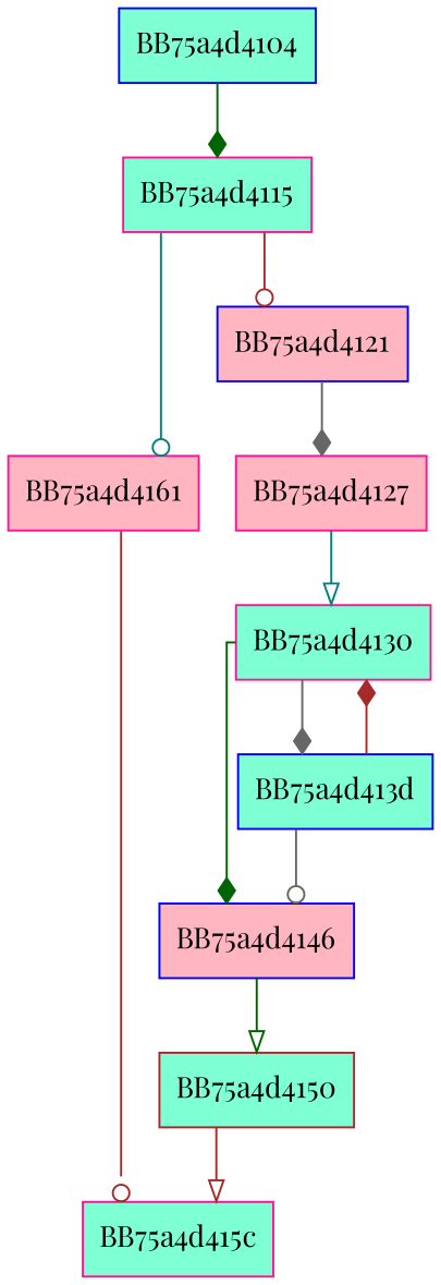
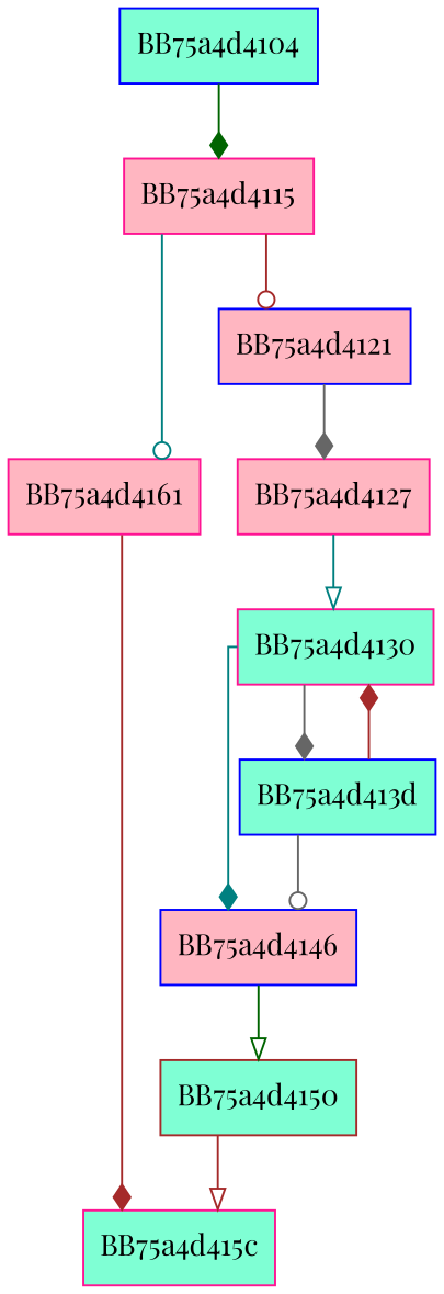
  digraph {
    fontname="Playfair Display"
    splines=ortho
    node [color=deeppink fillcolor=aquamarine fontname="Playfair Display" shape=box style=filled]
    edge [arrowhead=diamond color=brown fontname="Playfair Display"]
    BB75a4d4104 [color=blue]
-   BB75a4d4115
+   BB75a4d4115 [fillcolor=lightpink]
    BB75a4d4161 [fillcolor=lightpink]
    BB75a4d4121 [color=blue fillcolor=lightpink]
    BB75a4d415c
    BB75a4d4127 [fillcolor=lightpink]
    BB75a4d4130
    BB75a4d4146 [color=blue fillcolor=lightpink]
    BB75a4d413d [color=blue]
    BB75a4d4150 [color=brown]
    BB75a4d4104 -> BB75a4d4115 [color=darkgreen]
    BB75a4d4115 -> BB75a4d4161 [arrowhead=odot color=teal]
    BB75a4d4115 -> BB75a4d4121 [arrowhead=odot]
-   BB75a4d4161 -> BB75a4d415c [arrowhead=odot]
+   BB75a4d4161 -> BB75a4d415c
    BB75a4d4121 -> BB75a4d4127 [color=gray40]
    BB75a4d4127 -> BB75a4d4130 [arrowhead=onormal color=teal]
-   BB75a4d4130 -> BB75a4d4146 [color=darkgreen]
+   BB75a4d4130 -> BB75a4d4146 [color=teal]
    BB75a4d4130 -> BB75a4d413d [color=gray40]
    BB75a4d4146 -> BB75a4d4150 [arrowhead=onormal color=darkgreen]
    BB75a4d413d -> BB75a4d4130
    BB75a4d413d -> BB75a4d4146 [arrowhead=odot color=gray40]
    BB75a4d4150 -> BB75a4d415c [arrowhead=onormal]
  }
